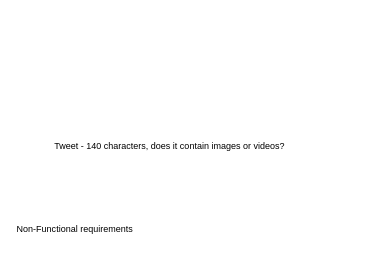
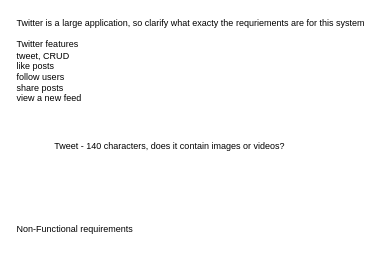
  <mxCell id="0" />
  <mxCell id="1" parent="0" />
+ <mxCell id="2" value="Twitter is a large application, so clarify what exacty the requriements are for this system&lt;br&gt;&lt;br&gt;Twitter features&lt;br&gt;tweet, CRUD&lt;br&gt;like posts&lt;br&gt;follow users&lt;br&gt;share posts&lt;br&gt;view a new feed&lt;br&gt;&lt;br&gt;&amp;nbsp;" style="text;html=1;align=left;verticalAlign=middle;resizable=0;points=[];autosize=1;strokeColor=none;fillColor=none;" vertex="1" parent="1"><mxGeometry x="20" y="20" width="480" height="150" as="geometry" /></mxCell>
  <mxCell id="3" value="&lt;div style=&quot;text-align: left&quot;&gt;&lt;span&gt;Tweet - 140 characters, does it contain images or videos?&lt;/span&gt;&lt;/div&gt;" style="text;html=1;align=center;verticalAlign=middle;resizable=0;points=[];autosize=1;strokeColor=none;fillColor=none;" vertex="1" parent="1"><mxGeometry x="65" y="185" width="320" height="20" as="geometry" /></mxCell>
  <mxCell id="4" value="Non-Functional requirements&lt;br&gt;" style="text;html=1;align=left;verticalAlign=middle;resizable=0;points=[];autosize=1;strokeColor=none;fillColor=none;" vertex="1" parent="1"><mxGeometry x="20" y="295" width="170" height="20" as="geometry" /></mxCell>
